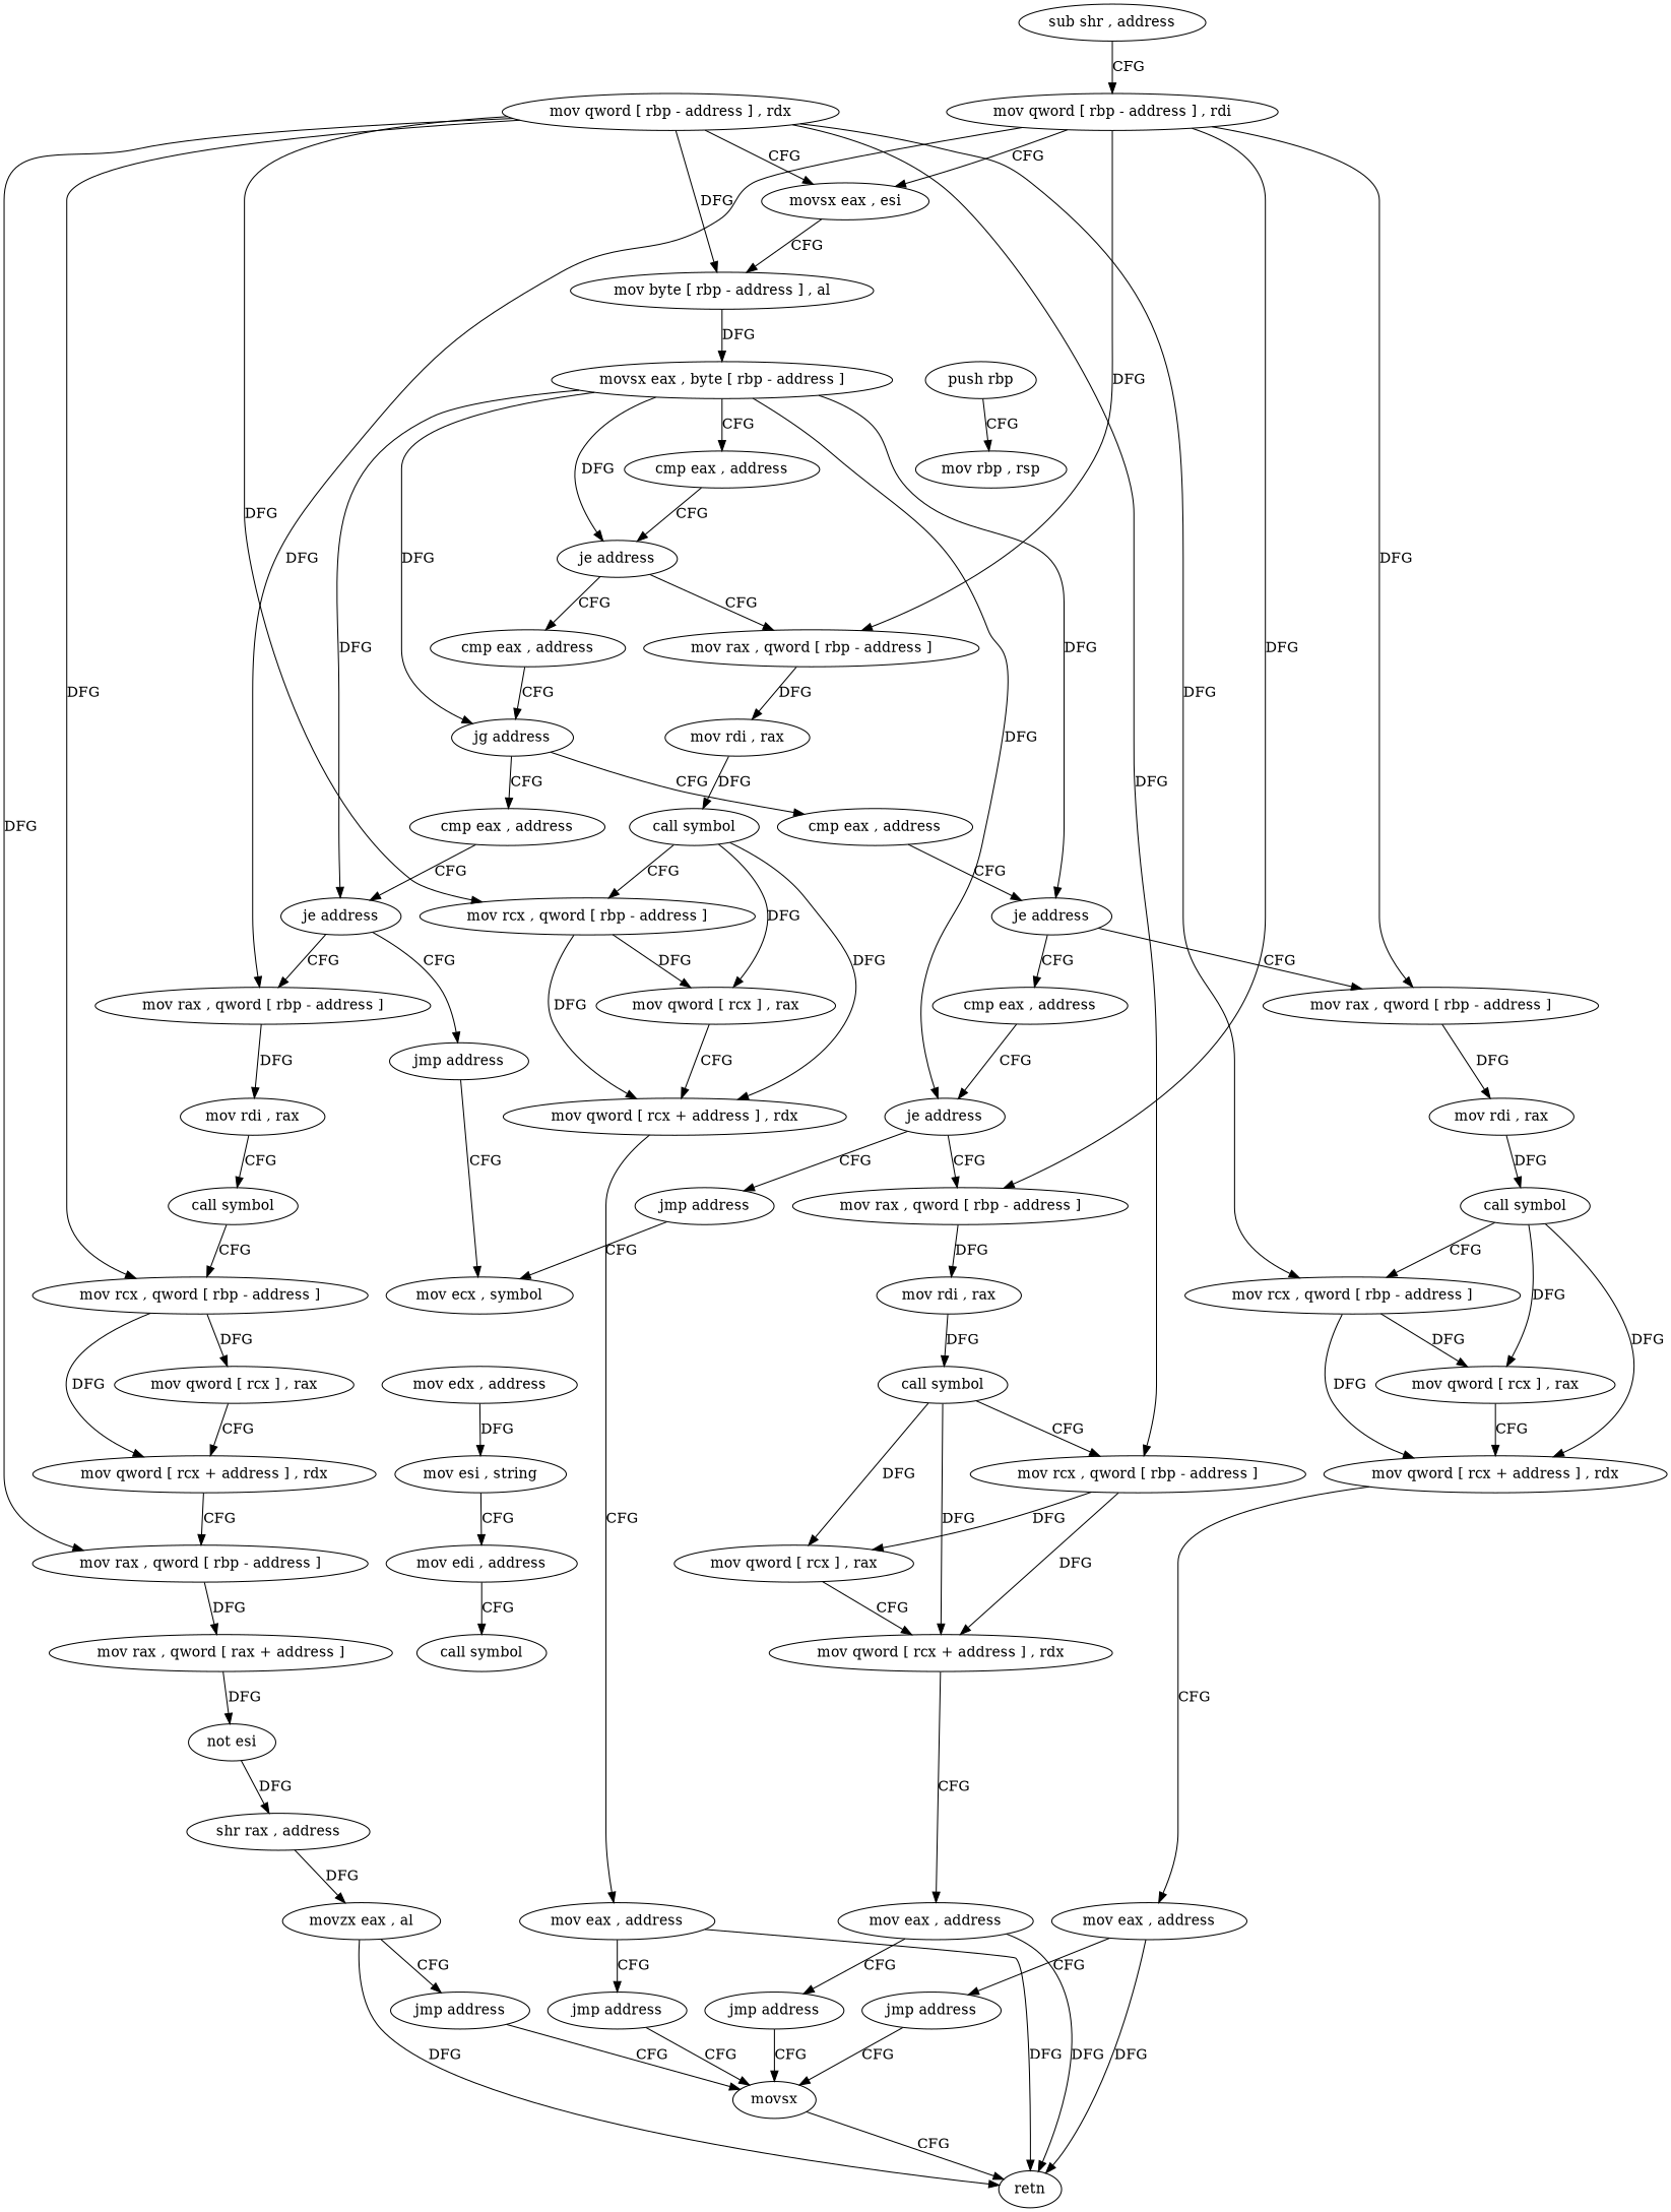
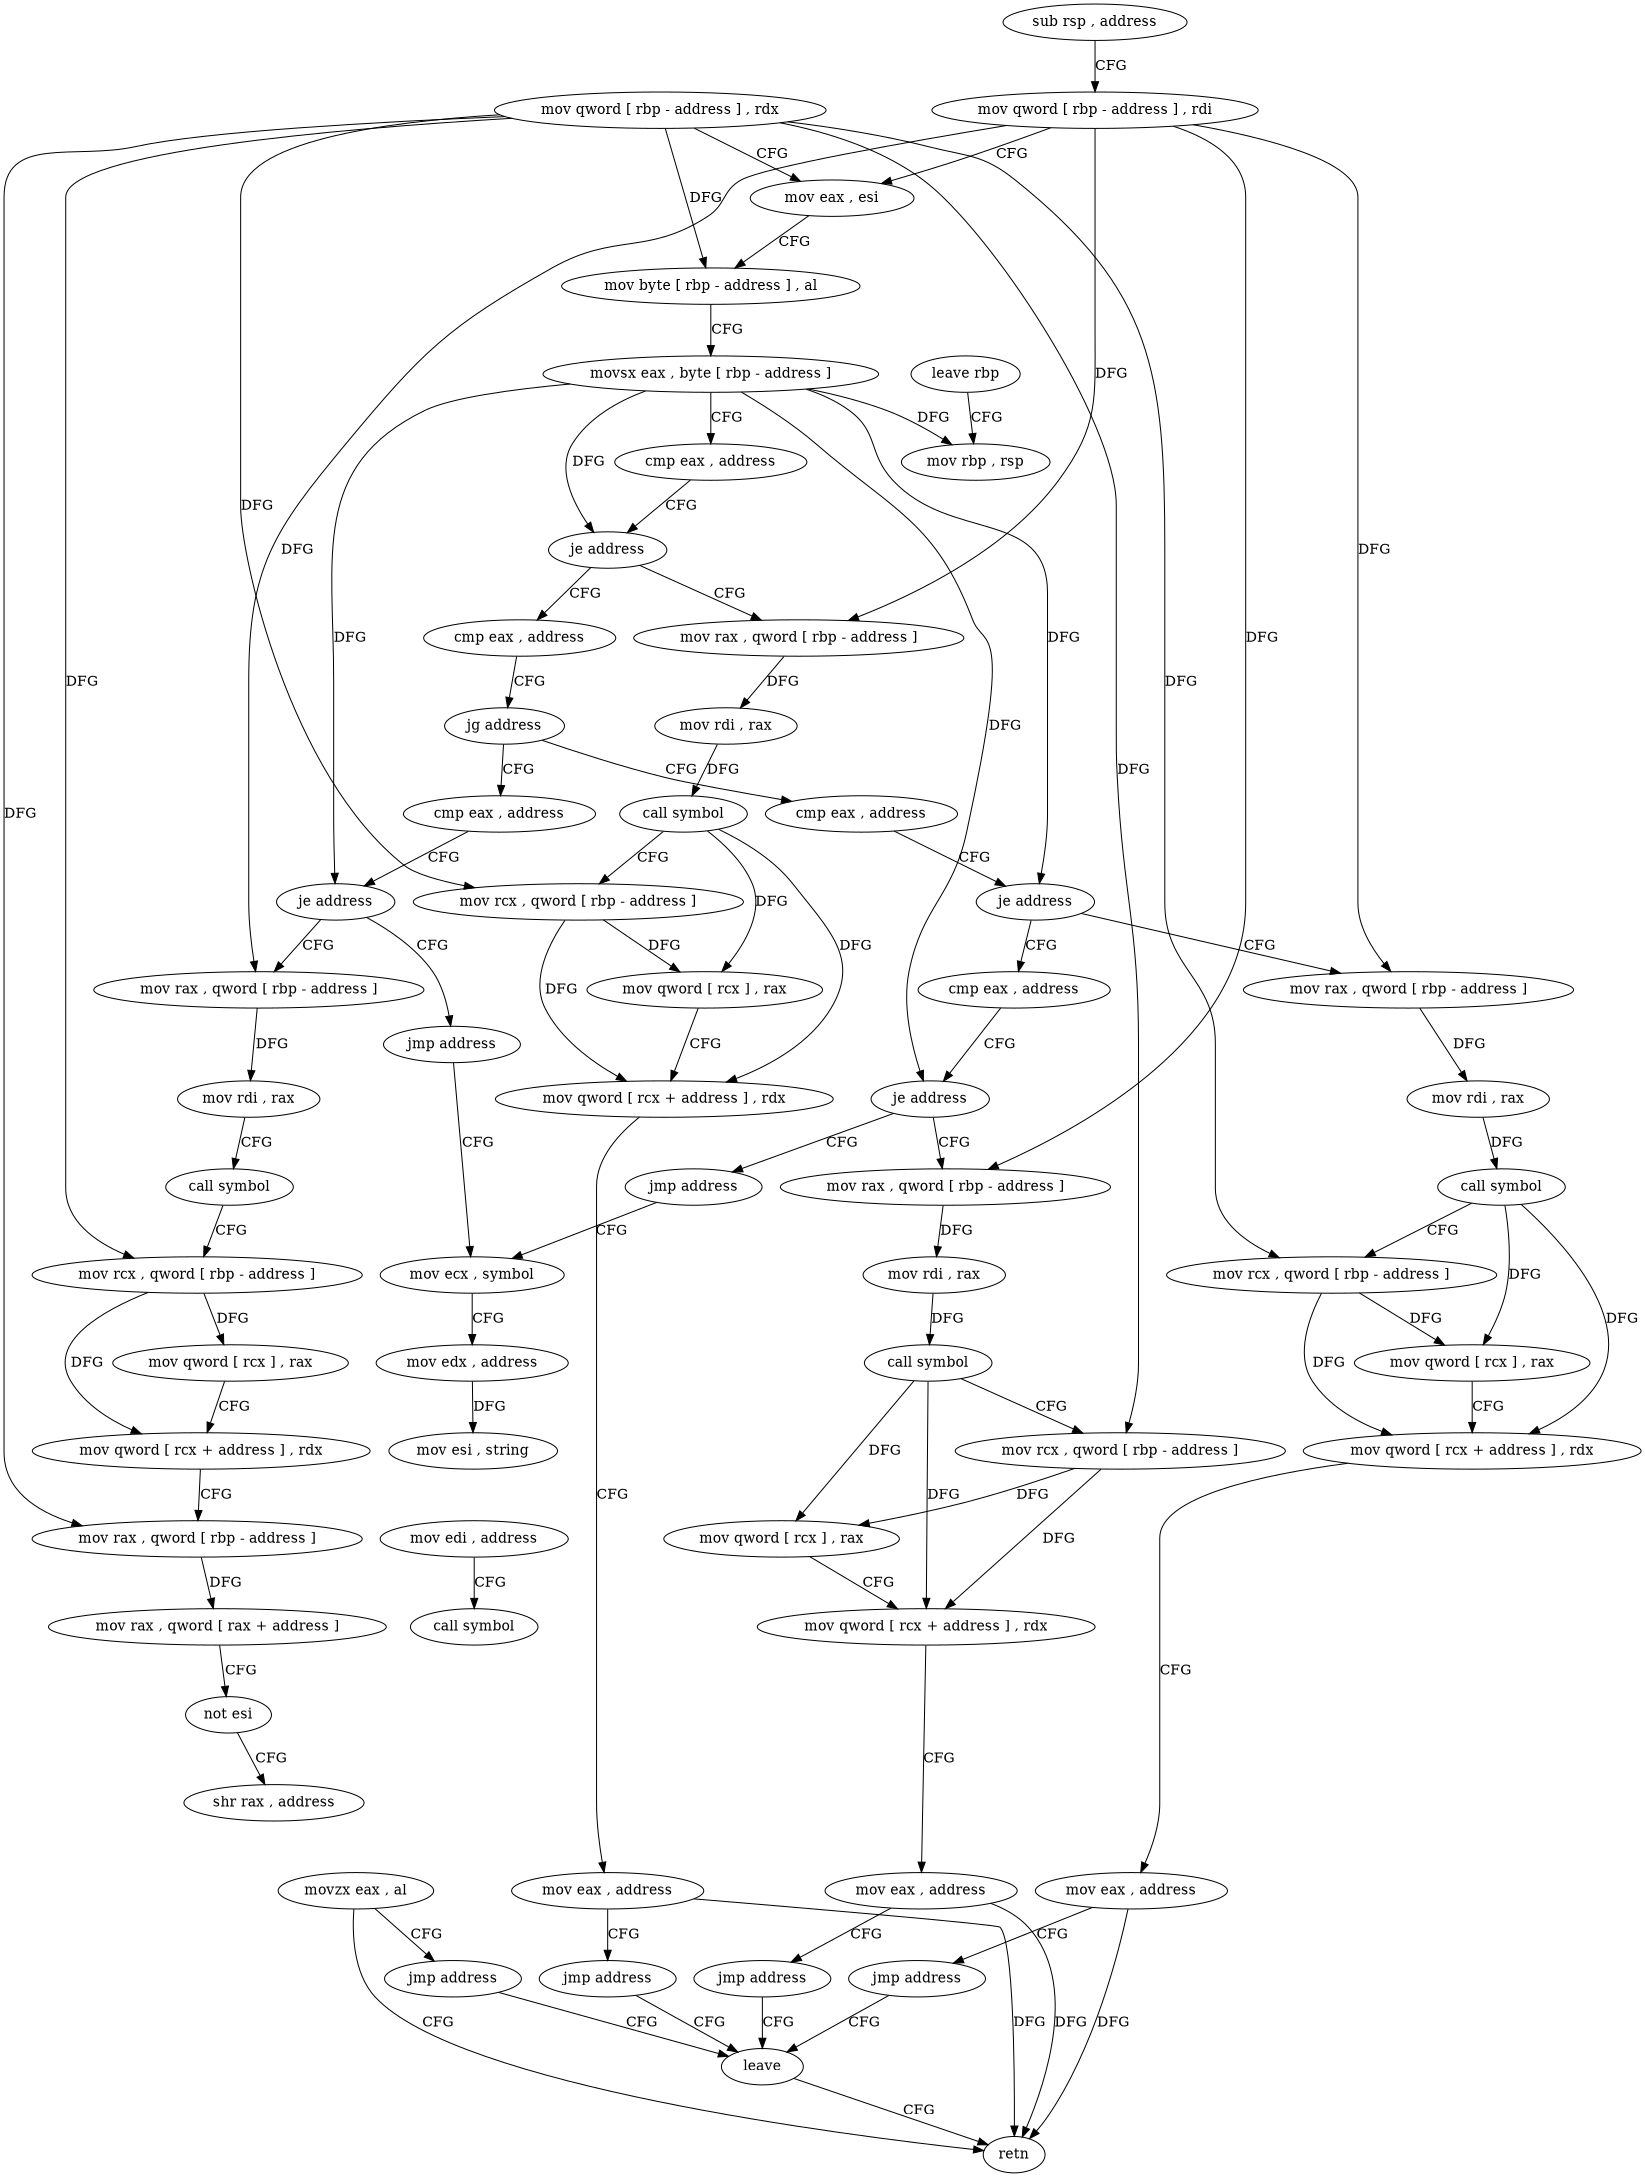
  digraph {
-   n1 [label="push rbp"]
+   n1 [label="leave rbp"]
    n2 [label="mov rbp , rsp"]
-   n3 [label="sub shr , address"]
+   n3 [label="sub rsp , address"]
    n4 [label="mov qword [ rbp - address ] , rdi"]
-   n5 [label="movsx eax , esi"]
+   n5 [label="mov eax , esi"]
    n6 [label="mov rax , qword [ rbp - address ]"]
    n7 [label="mov rax , qword [ rbp - address ]"]
    n8 [label="mov rax , qword [ rbp - address ]"]
    n9 [label="mov rax , qword [ rbp - address ]"]
    n10 [label="mov byte [ rbp - address ] , al"]
    n11 [label="mov rdi , rax"]
    n12 [label="mov rdi , rax"]
    n13 [label="mov rdi , rax"]
    n14 [label="mov rdi , rax"]
    n15 [label="mov qword [ rbp - address ] , rdx"]
    n16 [label="mov rcx , qword [ rbp - address ]"]
    n17 [label="mov rcx , qword [ rbp - address ]"]
    n18 [label="mov rcx , qword [ rbp - address ]"]
    n19 [label="mov rax , qword [ rbp - address ]"]
    n20 [label="mov rcx , qword [ rbp - address ]"]
    n21 [label="movsx eax , byte [ rbp - address ]"]
    n22 [label="mov qword [ rcx ] , rax"]
    n23 [label="mov qword [ rcx + address ] , rdx"]
    n24 [label="mov qword [ rcx ] , rax"]
    n25 [label="mov qword [ rcx + address ] , rdx"]
    n26 [label="mov qword [ rcx ] , rax"]
    n27 [label="mov qword [ rcx + address ] , rdx"]
    n28 [label="mov rax , qword [ rax + address ]"]
    n29 [label="mov qword [ rcx ] , rax"]
    n30 [label="mov qword [ rcx + address ] , rdx"]
    n31 [label="cmp eax , address"]
    n32 [label="je address"]
    n33 [label="jg address"]
    n34 [label="je address"]
    n35 [label="je address"]
    n36 [label="je address"]
    n37 [label="cmp eax , address"]
    n38 [label="cmp eax , address"]
    n39 [label="cmp eax , address"]
    n40 [label="cmp eax , address"]
    n41 [label="jmp address"]
    n42 [label="jmp address"]
    n43 [label="call symbol"]
    n44 [label="mov eax , address"]
    n45 [label="jmp address"]
    n46 [label=retn]
-   n47 [label=movsx]
+   n47 [label=leave]
    n48 [label="call symbol"]
    n49 [label="mov ecx , symbol"]
    n50 [label="call symbol"]
    n51 [label="mov edx , address"]
    n52 [label="mov eax , address"]
    n53 [label="jmp address"]
    n54 [label="call symbol"]
    n55 [label="not esi"]
    n56 [label="shr rax , address"]
    n57 [label="movzx eax , al"]
    n58 [label="jmp address"]
    n59 [label="mov esi , string"]
    n60 [label="mov eax , address"]
    n61 [label="jmp address"]
    n62 [label="mov edi , address"]
    n63 [label="call symbol"]
    n1 -> n2 [label=CFG]
    n3 -> n4 [label=CFG]
    n4 -> n5 [label=CFG]
    n4 -> n6 [label=DFG]
    n4 -> n7 [label=DFG]
    n4 -> n8 [label=DFG]
    n4 -> n9 [label=DFG]
    n5 -> n10 [label=CFG]
    n6 -> n11 [label=DFG]
    n7 -> n12 [label=DFG]
    n8 -> n13 [label=DFG]
    n9 -> n14 [label=DFG]
-   n10 -> n21 [label=DFG]
+   n10 -> n21 [label=CFG]
    n11 -> n43 [label=DFG]
    n12 -> n48 [label=DFG]
    n13 -> n50 [label=CFG]
    n14 -> n54 [label=DFG]
    n15 -> n5 [label=CFG]
    n15 -> n10 [label=DFG]
    n15 -> n16 [label=DFG]
    n15 -> n17 [label=DFG]
    n15 -> n18 [label=DFG]
    n15 -> n19 [label=DFG]
    n15 -> n20 [label=DFG]
    n16 -> n22 [label=DFG]
    n16 -> n23 [label=DFG]
    n17 -> n24 [label=DFG]
    n17 -> n25 [label=DFG]
    n18 -> n26 [label=DFG]
    n18 -> n27 [label=DFG]
    n19 -> n28 [label=DFG]
    n20 -> n29 [label=DFG]
    n20 -> n30 [label=DFG]
    n21 -> n31 [label=CFG]
    n21 -> n32 [label=DFG]
-   n21 -> n33 [label=DFG]
+   n21 -> n2 [label=DFG]
    n21 -> n34 [label=DFG]
    n21 -> n35 [label=DFG]
    n21 -> n36 [label=DFG]
    n22 -> n23 [label=CFG]
    n23 -> n44 [label=CFG]
    n24 -> n25 [label=CFG]
    n25 -> n52 [label=CFG]
    n26 -> n27 [label=CFG]
    n27 -> n19 [label=CFG]
-   n28 -> n55 [label=DFG]
+   n28 -> n55 [label=CFG]
    n29 -> n30 [label=CFG]
    n30 -> n60 [label=CFG]
    n31 -> n32 [label=CFG]
    n32 -> n6 [label=CFG]
    n32 -> n37 [label=CFG]
    n33 -> n38 [label=CFG]
    n33 -> n39 [label=CFG]
    n34 -> n7 [label=CFG]
    n34 -> n40 [label=CFG]
    n35 -> n8 [label=CFG]
    n35 -> n41 [label=CFG]
    n36 -> n9 [label=CFG]
    n36 -> n42 [label=CFG]
    n37 -> n33 [label=CFG]
    n38 -> n34 [label=CFG]
    n39 -> n35 [label=CFG]
    n40 -> n36 [label=CFG]
    n41 -> n49 [label=CFG]
    n42 -> n49 [label=CFG]
    n43 -> n16 [label=CFG]
    n43 -> n22 [label=DFG]
    n43 -> n23 [label=DFG]
    n44 -> n45 [label=CFG]
    n44 -> n46 [label=DFG]
    n45 -> n47 [label=CFG]
    n47 -> n46 [label=CFG]
    n48 -> n17 [label=CFG]
    n48 -> n24 [label=DFG]
    n48 -> n25 [label=DFG]
+   n49 -> n51 [label=CFG]
    n50 -> n18 [label=CFG]
    n51 -> n59 [label=DFG]
    n52 -> n46 [label=DFG]
    n52 -> n53 [label=CFG]
    n53 -> n47 [label=CFG]
    n54 -> n20 [label=CFG]
    n54 -> n29 [label=DFG]
    n54 -> n30 [label=DFG]
-   n55 -> n56 [label=DFG]
-   n56 -> n57 [label=DFG]
-   n57 -> n46 [label=DFG]
+   n55 -> n56 [label=CFG]
+   n57 -> n46 [label=CFG]
    n57 -> n58 [label=CFG]
    n58 -> n47 [label=CFG]
-   n59 -> n62 [label=CFG]
    n60 -> n46 [label=DFG]
    n60 -> n61 [label=CFG]
    n61 -> n47 [label=CFG]
    n62 -> n63 [label=CFG]
  }
